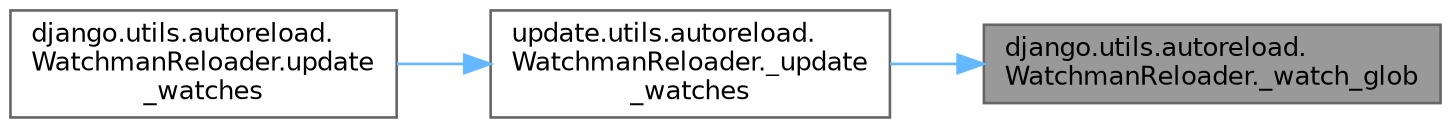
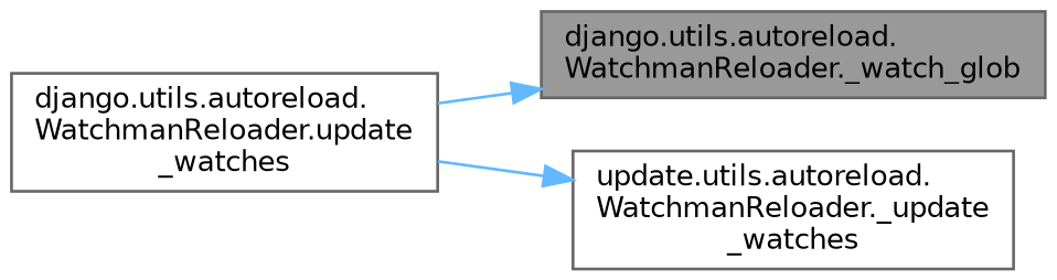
  digraph {
    rankdir=RL
    node [color=grey40 fillcolor=white fontname=Helvetica fontsize=10 shape=box style=filled]
    edge [color=steelblue1 dir=back fontname=Helvetica fontsize=10 labelfontname=Helvetica labelfontsize=10 style=solid]
    n1 [color=gray40 fillcolor=grey60 fontcolor=black height=0.2 label="django.utils.autoreload.\lWatchmanReloader._watch_glob" width=0.4]
    n2 [height=0.2 label="update.utils.autoreload.\lWatchmanReloader._update\l_watches" width=0.4]
    n3 [height=0.2 label="django.utils.autoreload.\lWatchmanReloader.update\l_watches" width=0.4]
-   n1 -> n2
+   n1 -> n3
    n2 -> n3
  }
